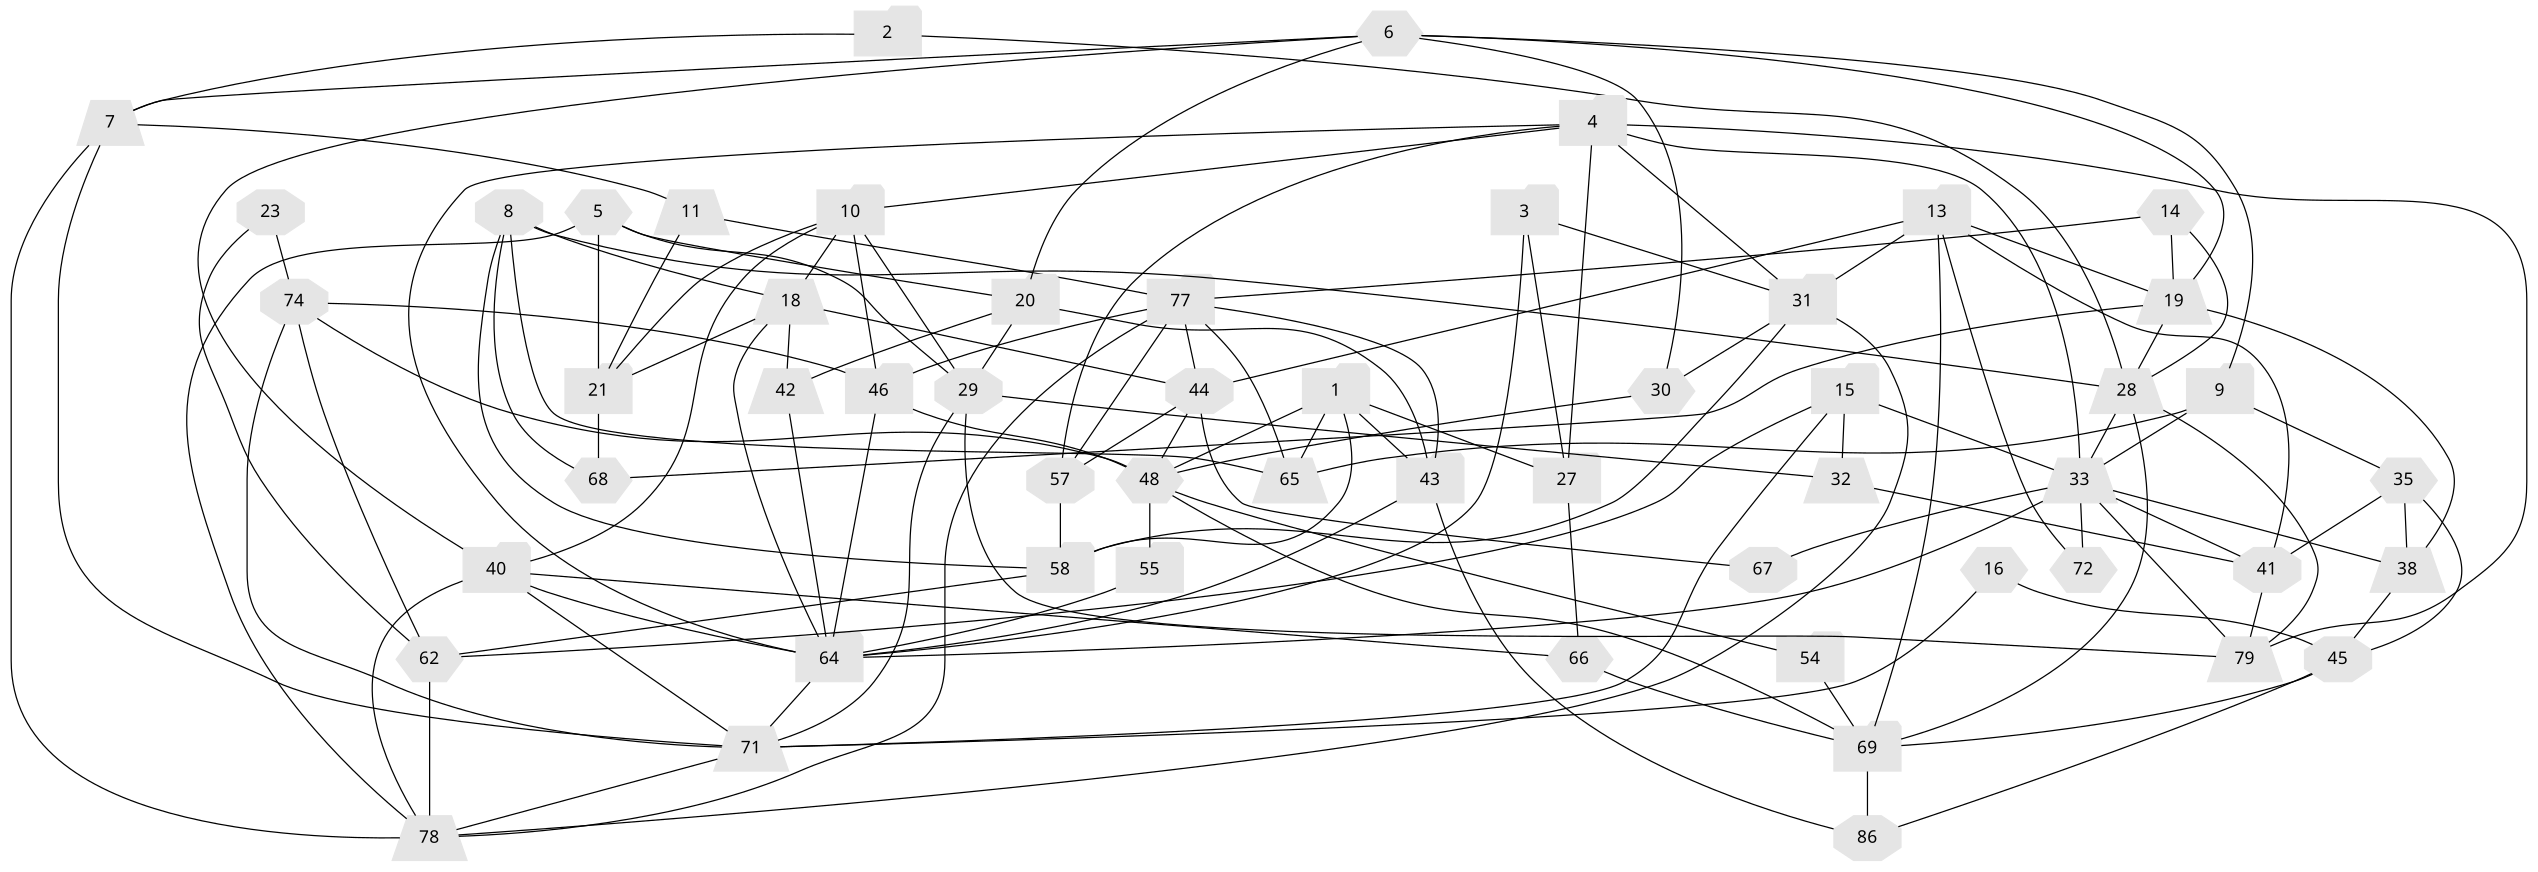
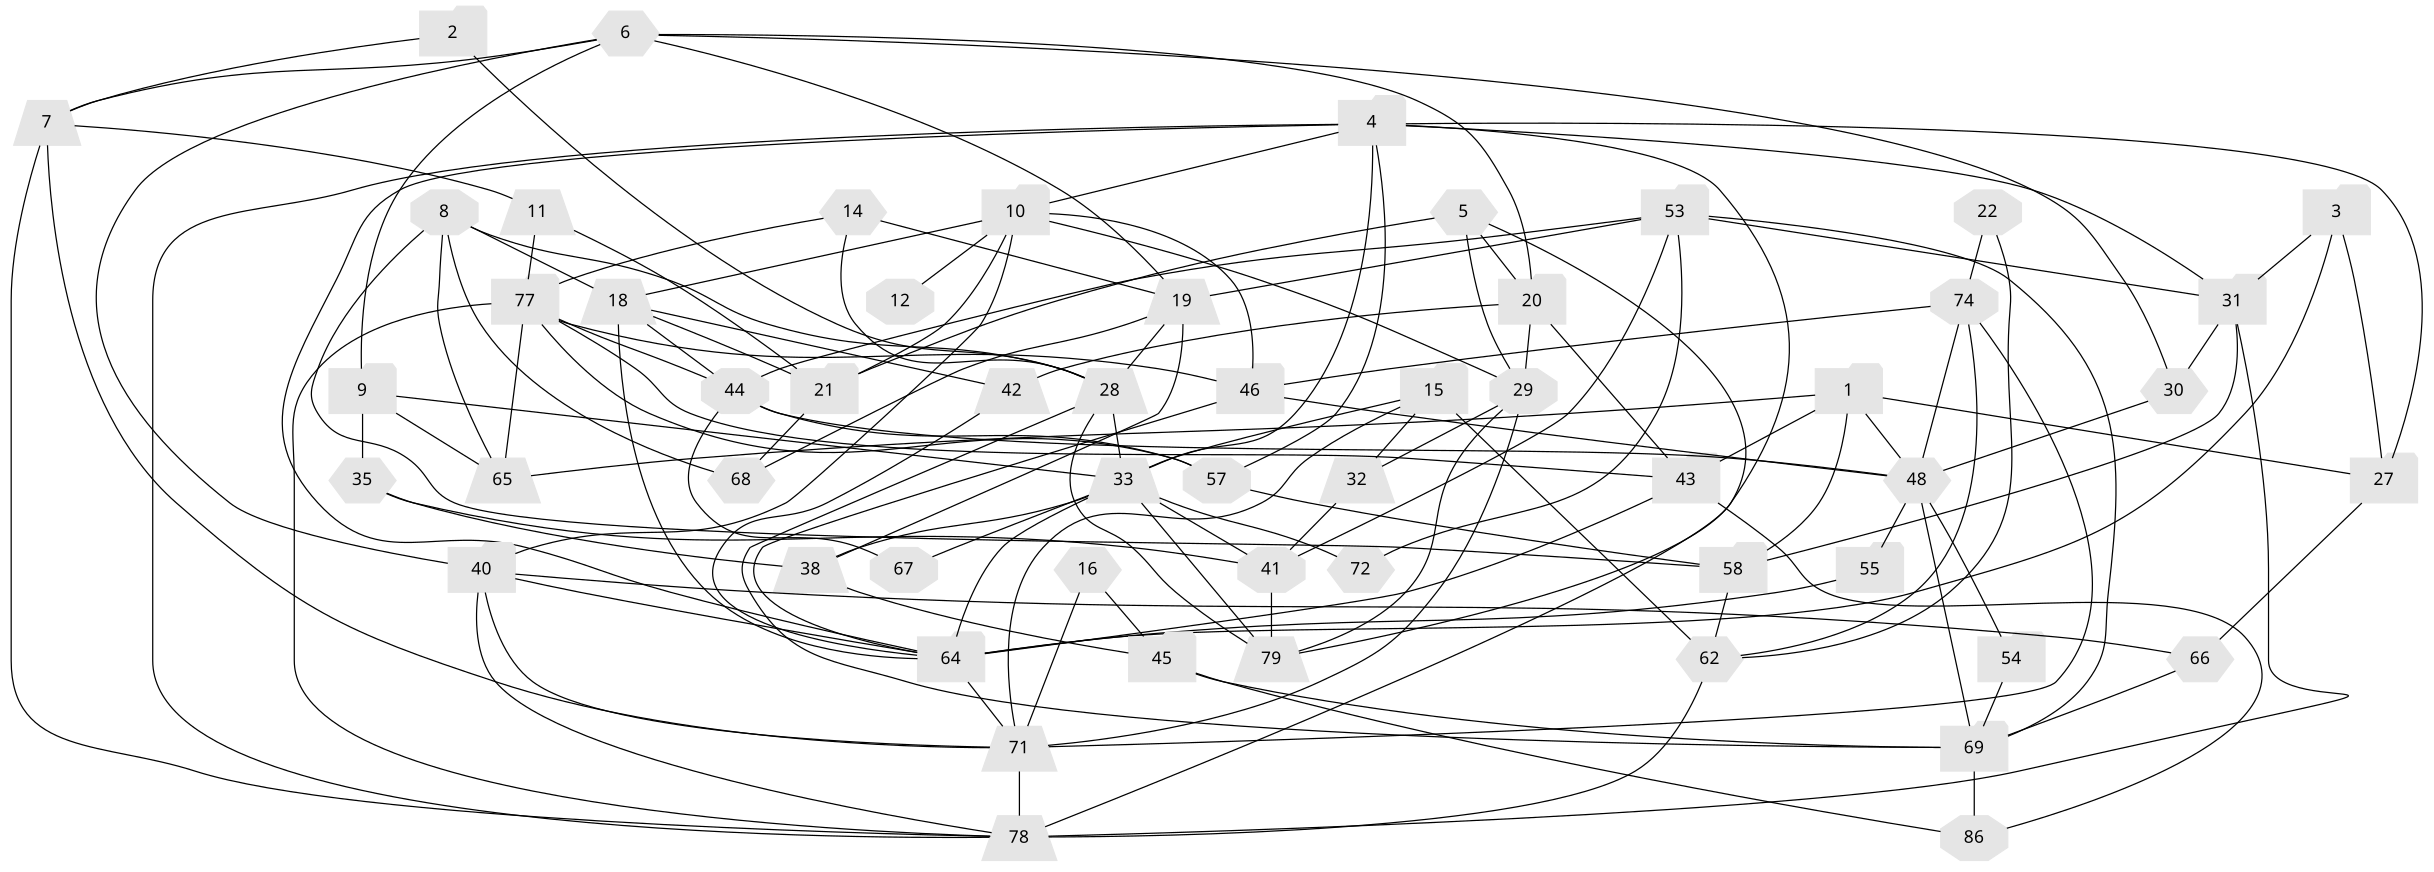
  graph {
    fontname="Noto Sans"
    node [color=gray90 fontname="Noto Sans" shape=folder style=filled]
    edge [fontname="Noto Sans"]
    1 [super="+34"]
    27
    43 [super="+85"]
    48 [shape=hexagon super="+60"]
    58
    65 [shape=trapezium]
    66 [shape=hexagon]
    64 [super="+70"]
    86 [shape=octagon]
    69 [super="+83"]
    54
    55
    62 [shape=hexagon super="+80"]
    7 [shape=trapezium]
    2
    28 [shape=trapezium super="+81"]
    78 [shape=trapezium super="+82"]
    11 [shape=trapezium]
    71 [shape=trapezium super="+75"]
    33 [shape=trapezium super="+52"]
    79 [shape=trapezium]
    3
    31 [super="+39"]
    n24 [label=30 shape=hexagon]
    4 [super="+49"]
    10 [super="+16"]
    57 [shape=octagon]
    21 [super="+77"]
    29 [shape=octagon super="+30"]
    40 [super="+76"]
    18 [shape=trapezium super="+26"]
+   12 [shape=octagon super="+84"]
    46
    41 [shape=octagon super="+74"]
    72 [shape=hexagon]
    38 [shape=trapezium]
    67 [shape=octagon]
    20 [super="+73"]
    42 [shape=trapezium]
    5 [shape=hexagon]
    68 [shape=hexagon]
    32 [shape=trapezium super="+61"]
    6 [shape=hexagon super="+22"]
    9 [super="+53"]
    19 [shape=trapezium super="+25"]
    35 [shape=hexagon]
    n47 [label=77 super="+59"]
    44 [shape=octagon]
    8 [shape=octagon]
-   45 [shape=octagon super="+50"]
-   13 [super="+63"]
+   45 [super="+50"]
+   13 [super="+63" label=53]
    14 [shape=hexagon]
    15
    n54 [label=74 shape=octagon super="+47"]
-   23 [shape=octagon]
+   23 [shape=octagon label=22]
    n56 [label=16 shape=hexagon]
    1 -- 27
    1 -- 43
    1 -- 48
    1 -- 58
    1 -- 65
    27 -- 66
    43 -- 64
    43 -- 86
    48 -- 69
    48 -- 54
    48 -- 55
    58 -- 62
    66 -- 69
    64 -- 71
    69 -- 86
    54 -- 69
    55 -- 64
    62 -- 78 [weight=2]
    7 -- 78
    7 -- 11
    7 -- 71
    2 -- 7
    2 -- 28
    28 -- 69
    28 -- 33
    28 -- 79
    11 -- 21
    11 -- n47
    71 -- 78
    33 -- 64 [weight=2]
    33 -- 79
    33 -- 41
    33 -- 72
    33 -- 38
    33 -- 67
    3 -- 27
    3 -- 64
    3 -- 31
    31 -- 58
    31 -- 78
    31 -- n24
    n24 -- 48
    4 -- 27
    4 -- 64
+   4 -- 78
    4 -- 33
    4 -- 79
    4 -- 31
    4 -- 10
    4 -- 57
    10 -- 21
    10 -- 29
    10 -- 40
    10 -- 18
+   10 -- 12
    10 -- 46
    57 -- 58
    21 -- 68
    29 -- 71
    29 -- 79
    29 -- 32
    40 -- 66 [weight=2]
    40 -- 64
    40 -- 78
    40 -- 71
    18 -- 64
    18 -- 21
    18 -- 42
    18 -- 44
    46 -- 48
    46 -- 64
    41 -- 79
    38 -- 45
    20 -- 43
    20 -- 29
    20 -- 42
    42 -- 64
    5 -- 78
    5 -- 21
    5 -- 29
    5 -- 20
    32 -- 41
    6 -- 7
    6 -- n24
    6 -- 40
    6 -- 20
    6 -- 9
    6 -- 19
    9 -- 65
    9 -- 33
    9 -- 35
    19 -- 28
    19 -- 38
    19 -- 68
    35 -- 41
    35 -- 38
-   35 -- 45
    n47 -- 43
    n47 -- 65
    n47 -- 78
    n47 -- 57
    n47 -- 46
    n47 -- 44
    44 -- 48
    44 -- 57
    44 -- 67
    8 -- 58
    8 -- 65
    8 -- 28
    8 -- 18
    8 -- 68
    45 -- 86
    45 -- 69
    13 -- 69
    13 -- 31
    13 -- 41
    13 -- 72
    13 -- 19
    13 -- 44
    14 -- 28
    14 -- 19
    14 -- n47
    15 -- 62
    15 -- 71
    15 -- 33
    15 -- 32
    n54 -- 48
    n54 -- 62
    n54 -- 71
    n54 -- 46
    23 -- 62
    23 -- n54
    n56 -- 71
    n56 -- 45
  }
